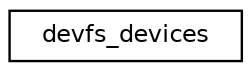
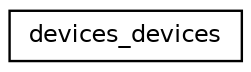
  digraph {
    rankdir=LR
-   n1 [color=black fillcolor=white fontname=Helvetica fontsize=10 height=0.2 label=devfs_devices shape=record style=filled width=0.4]
+   n1 [color=black fillcolor=white fontname=Helvetica fontsize=10 height=0.2 label=devices_devices shape=record style=filled width=0.4]
  }
